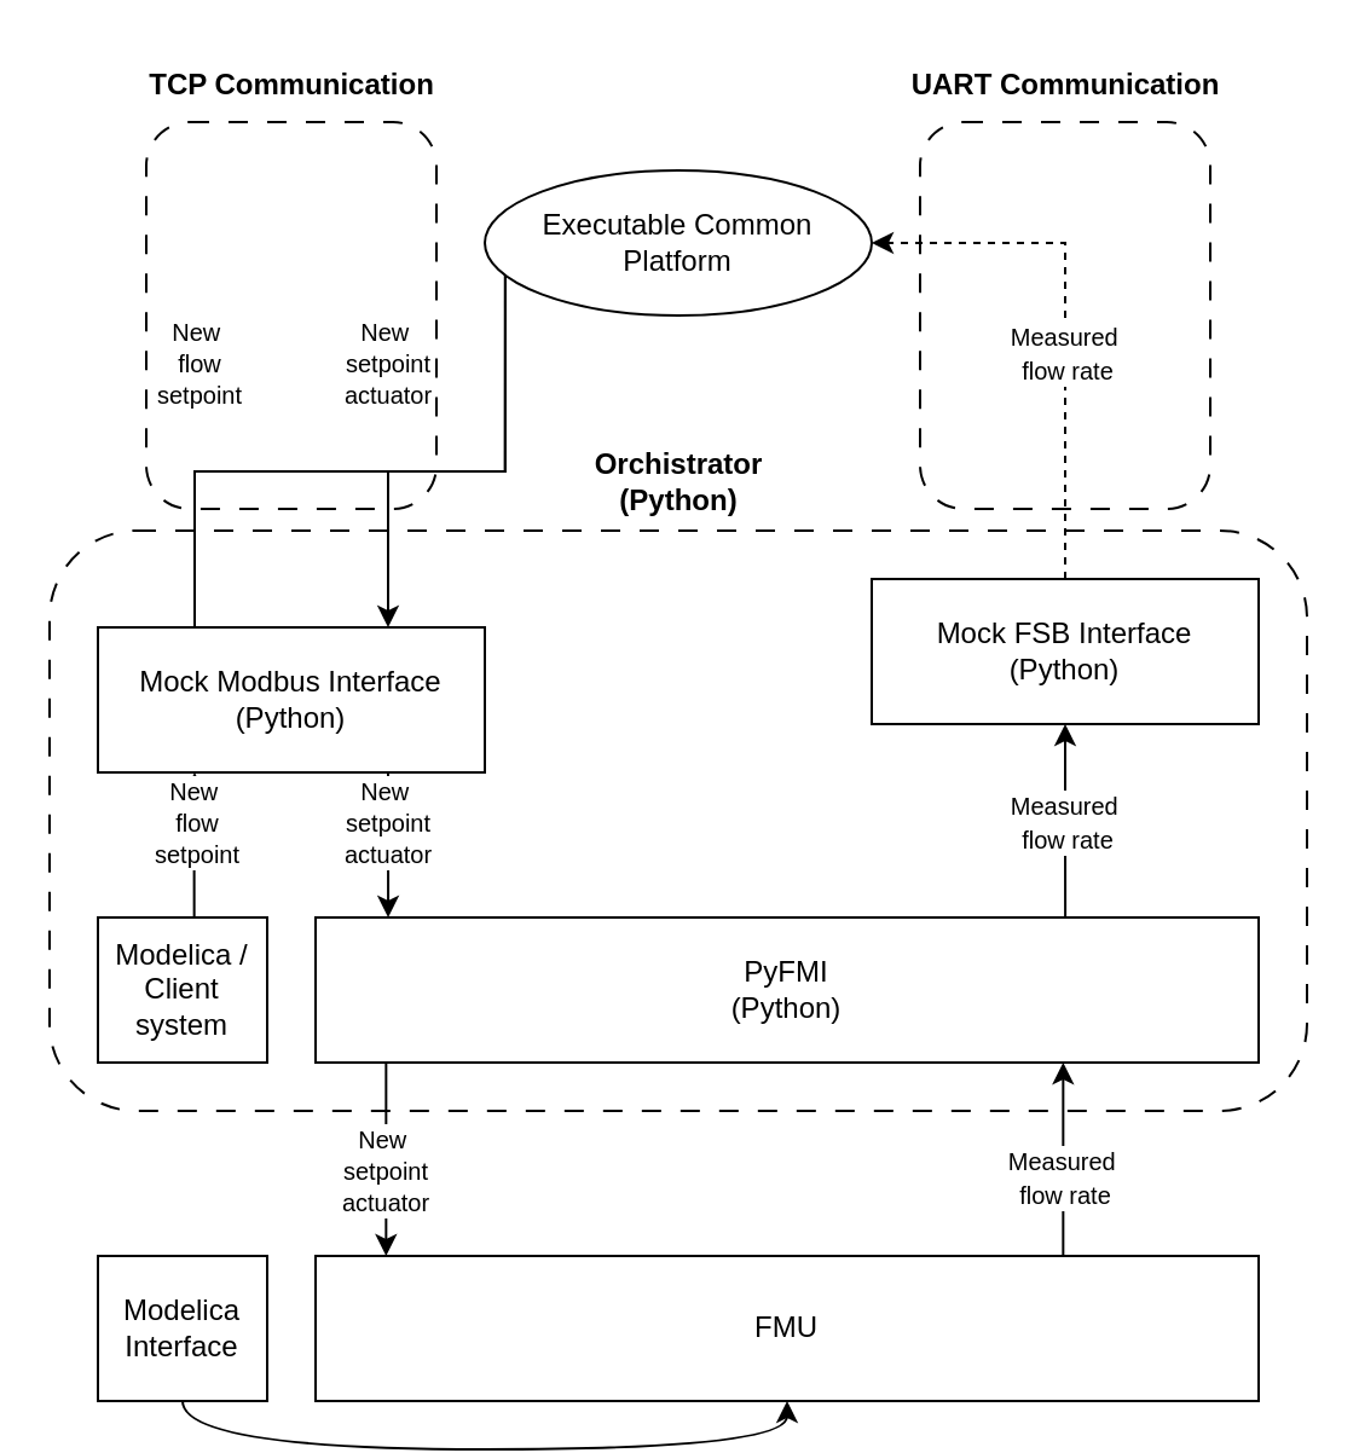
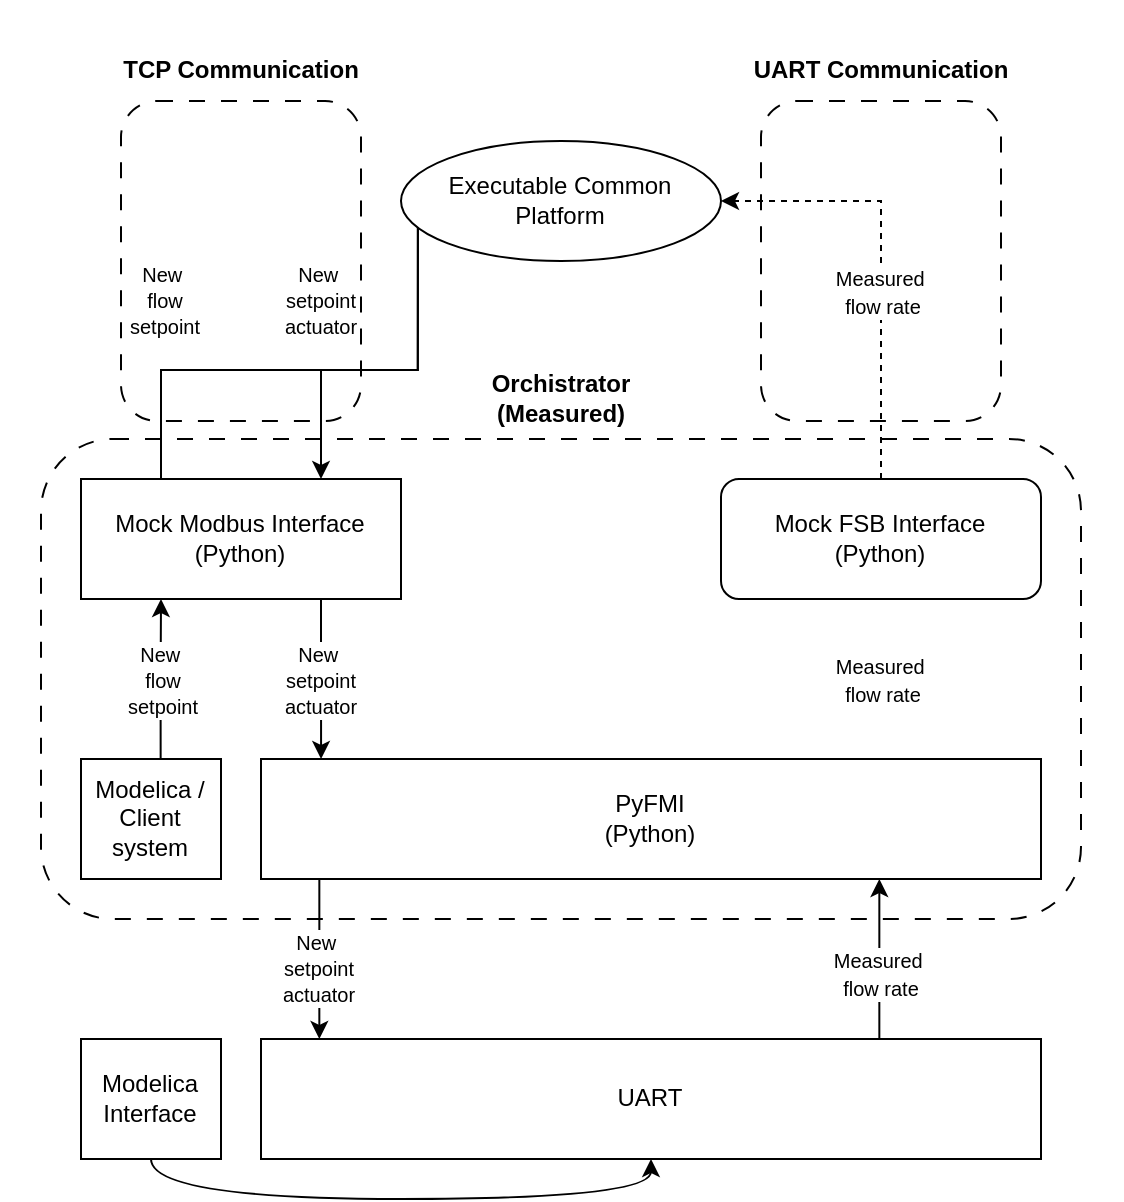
  <mxCell id="0" />
  <mxCell id="1" parent="0" />
  <mxCell id="2" value="" style="rounded=1;whiteSpace=wrap;html=1;fillColor=none;dashed=1;dashPattern=8 8;" vertex="1" parent="1"><mxGeometry x="20" y="219" width="520" height="240" as="geometry" /></mxCell>
  <mxCell id="3" value="" style="rounded=1;whiteSpace=wrap;html=1;fillColor=none;dashed=1;dashPattern=8 8;" parent="1" vertex="1"><mxGeometry x="60" y="50" width="120" height="160" as="geometry" /></mxCell>
  <mxCell id="4" value="" style="rounded=1;whiteSpace=wrap;html=1;fillColor=none;dashed=1;dashPattern=8 8;" parent="1" vertex="1"><mxGeometry x="380" y="50" width="120" height="160" as="geometry" /></mxCell>
  <mxCell id="5" style="edgeStyle=orthogonalEdgeStyle;rounded=0;orthogonalLoop=1;jettySize=auto;html=1;exitX=0;exitY=0.25;exitDx=0;exitDy=0;entryX=0.25;entryY=0;entryDx=0;entryDy=0;startArrow=classic;startFill=1;endArrow=none;endFill=0;" parent="1" source="6" target="8" edge="1"><mxGeometry relative="1" as="geometry" /></mxCell>
  <mxCell id="6" value="Executable Common Platform" style="ellipse;whiteSpace=wrap;html=1;" parent="1" vertex="1"><mxGeometry x="200" y="70" width="160" height="60" as="geometry" /></mxCell>
  <mxCell id="7" style="edgeStyle=orthogonalEdgeStyle;rounded=0;orthogonalLoop=1;jettySize=auto;html=1;exitX=0.75;exitY=0;exitDx=0;exitDy=0;entryX=0;entryY=0.75;entryDx=0;entryDy=0;endArrow=none;endFill=0;startArrow=classic;startFill=1;" parent="1" source="8" target="6" edge="1"><mxGeometry relative="1" as="geometry" /></mxCell>
- <mxCell id="8" value="Mock Modbus Interface&lt;div&gt;(Python)&lt;/div&gt;" style="rounded=0;whiteSpace=wrap;html=1;" parent="1" vertex="1"><mxGeometry x="40" y="259" width="160" height="60" as="geometry" /></mxCell>
+ <mxCell id="8" value="Mock Modbus Interface&lt;div&gt;(Python)&lt;/div&gt;" style="rounded=0;whiteSpace=wrap;html=1;" parent="1" vertex="1"><mxGeometry x="40" y="239" width="160" height="60" as="geometry" /></mxCell>
  <mxCell id="9" style="edgeStyle=orthogonalEdgeStyle;rounded=0;orthogonalLoop=1;jettySize=auto;html=1;exitX=0.5;exitY=0;exitDx=0;exitDy=0;entryX=1;entryY=0.5;entryDx=0;entryDy=0;dashed=1;" parent="1" source="11" target="6" edge="1"><mxGeometry relative="1" as="geometry" /></mxCell>
  <mxCell id="10" value="&lt;font style=&quot;font-size: 10px;&quot;&gt;Measured&amp;nbsp;&lt;/font&gt;&lt;div&gt;&lt;font style=&quot;font-size: 10px;&quot;&gt;flow rate&lt;/font&gt;&lt;/div&gt;" style="edgeLabel;html=1;align=center;verticalAlign=middle;resizable=0;points=[];" parent="9" vertex="1" connectable="0"><mxGeometry x="-0.136" relative="1" as="geometry"><mxPoint y="1" as="offset" /></mxGeometry></mxCell>
- <mxCell id="11" value="Mock FSB Interface&lt;div&gt;(Python)&lt;/div&gt;" style="rounded=0;whiteSpace=wrap;html=1;" parent="1" vertex="1"><mxGeometry x="360" y="239" width="160" height="60" as="geometry" /></mxCell>
+ <mxCell id="11" value="Mock FSB Interface&lt;div&gt;(Python)&lt;/div&gt;" style="whiteSpace=wrap;html=1;rounded=1;" parent="1" vertex="1"><mxGeometry x="360" y="239" width="160" height="60" as="geometry" /></mxCell>
  <mxCell id="12" value="TCP Communication" style="text;html=1;align=center;verticalAlign=middle;resizable=0;points=[];autosize=1;strokeColor=none;fillColor=none;fontStyle=1" parent="1" vertex="1"><mxGeometry x="55" y="20" width="130" height="30" as="geometry" /></mxCell>
  <mxCell id="13" value="UART Communication" style="text;html=1;align=center;verticalAlign=middle;resizable=0;points=[];autosize=1;strokeColor=none;fillColor=none;fontStyle=1" parent="1" vertex="1"><mxGeometry x="370" y="20" width="140" height="30" as="geometry" /></mxCell>
  <mxCell id="14" value="&lt;span style=&quot;font-size: 10px;&quot;&gt;New&amp;nbsp;&lt;/span&gt;&lt;div&gt;&lt;span style=&quot;font-size: 10px;&quot;&gt;flow&lt;/span&gt;&lt;div&gt;&lt;span style=&quot;font-size: 10px;&quot;&gt;setpoint&lt;/span&gt;&lt;/div&gt;&lt;/div&gt;" style="edgeLabel;html=1;align=center;verticalAlign=middle;resizable=0;points=[];" parent="1" vertex="1" connectable="0"><mxGeometry x="76" y="143" as="geometry"><mxPoint x="5" y="6" as="offset" /></mxGeometry></mxCell>
  <mxCell id="15" value="&lt;span style=&quot;font-size: 10px;&quot;&gt;New&amp;nbsp;&lt;/span&gt;&lt;div&gt;&lt;span style=&quot;font-size: 10px;&quot;&gt;setpoint&lt;/span&gt;&lt;div&gt;&lt;span style=&quot;font-size: 10px;&quot;&gt;actuator&lt;/span&gt;&lt;/div&gt;&lt;/div&gt;" style="edgeLabel;html=1;align=center;verticalAlign=middle;resizable=0;points=[];" parent="1" vertex="1" connectable="0"><mxGeometry x="175" y="150" as="geometry"><mxPoint x="-16" y="-1" as="offset" /></mxGeometry></mxCell>
  <mxCell id="16" value="PyFMI&lt;div&gt;(Python)&lt;/div&gt;" style="rounded=0;whiteSpace=wrap;html=1;" vertex="1" parent="1"><mxGeometry x="130" y="379" width="390" height="60" as="geometry" /></mxCell>
  <mxCell id="17" value="Modelica / Client system" style="rounded=0;whiteSpace=wrap;html=1;direction=south;" vertex="1" parent="1"><mxGeometry x="40" y="379" width="70" height="60" as="geometry" /></mxCell>
  <mxCell id="18" style="edgeStyle=orthogonalEdgeStyle;rounded=0;orthogonalLoop=1;jettySize=auto;html=1;exitX=0;exitY=0.431;exitDx=0;exitDy=0;entryX=0.25;entryY=1;entryDx=0;entryDy=0;exitPerimeter=0;" edge="1" parent="1" source="17" target="8"><mxGeometry relative="1" as="geometry" /></mxCell>
  <mxCell id="19" style="edgeStyle=orthogonalEdgeStyle;rounded=0;orthogonalLoop=1;jettySize=auto;html=1;exitX=0.75;exitY=1;exitDx=0;exitDy=0;entryX=0.077;entryY=0;entryDx=0;entryDy=0;entryPerimeter=0;" edge="1" parent="1" source="8" target="16"><mxGeometry relative="1" as="geometry"><mxPoint x="160" y="349" as="targetPoint" /></mxGeometry></mxCell>
- <mxCell id="20" style="edgeStyle=orthogonalEdgeStyle;rounded=0;orthogonalLoop=1;jettySize=auto;html=1;exitX=0.5;exitY=1;exitDx=0;exitDy=0;startArrow=classic;startFill=1;endArrow=none;endFill=0;entryX=0.795;entryY=0.003;entryDx=0;entryDy=0;entryPerimeter=0;" edge="1" parent="1" source="11" target="16"><mxGeometry relative="1" as="geometry"><mxPoint x="440" y="349" as="targetPoint" /></mxGeometry></mxCell>
  <mxCell id="21" value="&lt;font style=&quot;font-size: 10px;&quot;&gt;Measured&amp;nbsp;&lt;/font&gt;&lt;div&gt;&lt;font style=&quot;font-size: 10px;&quot;&gt;flow rate&lt;/font&gt;&lt;/div&gt;" style="edgeLabel;html=1;align=center;verticalAlign=middle;resizable=0;points=[];" vertex="1" connectable="0" parent="1"><mxGeometry x="440" y="339" as="geometry" /></mxCell>
  <mxCell id="22" value="&lt;span style=&quot;font-size: 10px;&quot;&gt;New&amp;nbsp;&lt;/span&gt;&lt;div&gt;&lt;span style=&quot;font-size: 10px;&quot;&gt;flow&lt;/span&gt;&lt;div&gt;&lt;span style=&quot;font-size: 10px;&quot;&gt;setpoint&lt;/span&gt;&lt;/div&gt;&lt;/div&gt;" style="edgeLabel;html=1;align=center;verticalAlign=middle;resizable=0;points=[];" vertex="1" connectable="0" parent="1"><mxGeometry x="75.5" y="333" as="geometry"><mxPoint x="5" y="6" as="offset" /></mxGeometry></mxCell>
  <mxCell id="23" value="&lt;span style=&quot;font-size: 10px;&quot;&gt;New&amp;nbsp;&lt;/span&gt;&lt;div&gt;&lt;span style=&quot;font-size: 10px;&quot;&gt;setpoint&lt;/span&gt;&lt;div&gt;&lt;span style=&quot;font-size: 10px;&quot;&gt;actuator&lt;/span&gt;&lt;/div&gt;&lt;/div&gt;" style="edgeLabel;html=1;align=center;verticalAlign=middle;resizable=0;points=[];" vertex="1" connectable="0" parent="1"><mxGeometry x="175" y="340" as="geometry"><mxPoint x="-16" y="-1" as="offset" /></mxGeometry></mxCell>
- <mxCell id="24" value="Orchistrator&lt;div&gt;(Python)&lt;/div&gt;" style="text;html=1;align=center;verticalAlign=middle;resizable=0;points=[];autosize=1;strokeColor=none;fillColor=none;fontStyle=1" vertex="1" parent="1"><mxGeometry x="235" y="179" width="90" height="40" as="geometry" /></mxCell>
- <mxCell id="25" value="FMU" style="rounded=0;whiteSpace=wrap;html=1;" vertex="1" parent="1"><mxGeometry x="130" y="519" width="390" height="60" as="geometry" /></mxCell>
+ <mxCell id="24" value="Orchistrator&lt;div&gt;(Measured)&lt;/div&gt;" style="text;html=1;align=center;verticalAlign=middle;resizable=0;points=[];autosize=1;strokeColor=none;fillColor=none;fontStyle=1" vertex="1" parent="1"><mxGeometry x="235" y="179" width="90" height="40" as="geometry" /></mxCell>
+ <mxCell id="25" value="UART" style="rounded=0;whiteSpace=wrap;html=1;" vertex="1" parent="1"><mxGeometry x="130" y="519" width="390" height="60" as="geometry" /></mxCell>
  <mxCell id="26" style="edgeStyle=orthogonalEdgeStyle;rounded=0;orthogonalLoop=1;jettySize=auto;html=1;exitX=0.75;exitY=1;exitDx=0;exitDy=0;entryX=0.077;entryY=0;entryDx=0;entryDy=0;entryPerimeter=0;" edge="1" parent="1"><mxGeometry relative="1" as="geometry"><mxPoint x="159.17" y="439" as="sourcePoint" /><mxPoint x="159.17" y="519" as="targetPoint" /></mxGeometry></mxCell>
  <mxCell id="27" style="edgeStyle=orthogonalEdgeStyle;rounded=0;orthogonalLoop=1;jettySize=auto;html=1;exitX=0.5;exitY=1;exitDx=0;exitDy=0;startArrow=classic;startFill=1;endArrow=none;endFill=0;entryX=0.795;entryY=0.003;entryDx=0;entryDy=0;entryPerimeter=0;" edge="1" parent="1"><mxGeometry relative="1" as="geometry"><mxPoint x="439.17" y="439" as="sourcePoint" /><mxPoint x="439.17" y="519" as="targetPoint" /></mxGeometry></mxCell>
  <mxCell id="28" value="&lt;font style=&quot;font-size: 10px;&quot;&gt;Measured&amp;nbsp;&lt;/font&gt;&lt;div&gt;&lt;font style=&quot;font-size: 10px;&quot;&gt;flow rate&lt;/font&gt;&lt;/div&gt;" style="edgeLabel;html=1;align=center;verticalAlign=middle;resizable=0;points=[];" vertex="1" connectable="0" parent="1"><mxGeometry x="439.17" y="486" as="geometry" /></mxCell>
  <mxCell id="29" value="&lt;span style=&quot;font-size: 10px;&quot;&gt;New&amp;nbsp;&lt;/span&gt;&lt;div&gt;&lt;span style=&quot;font-size: 10px;&quot;&gt;setpoint&lt;/span&gt;&lt;div&gt;&lt;span style=&quot;font-size: 10px;&quot;&gt;actuator&lt;/span&gt;&lt;/div&gt;&lt;/div&gt;" style="edgeLabel;html=1;align=center;verticalAlign=middle;resizable=0;points=[];" vertex="1" connectable="0" parent="1"><mxGeometry x="174.17" y="484" as="geometry"><mxPoint x="-16" y="-1" as="offset" /></mxGeometry></mxCell>
  <mxCell id="30" style="edgeStyle=orthogonalEdgeStyle;rounded=0;orthogonalLoop=1;jettySize=auto;html=1;exitX=0.5;exitY=1;exitDx=0;exitDy=0;entryX=0.5;entryY=1;entryDx=0;entryDy=0;curved=1;" edge="1" parent="1" source="31" target="25"><mxGeometry relative="1" as="geometry" /></mxCell>
  <mxCell id="31" value="Modelica&lt;div&gt;Interface&lt;/div&gt;" style="rounded=0;whiteSpace=wrap;html=1;" vertex="1" parent="1"><mxGeometry x="40" y="519" width="70" height="60" as="geometry" /></mxCell>
